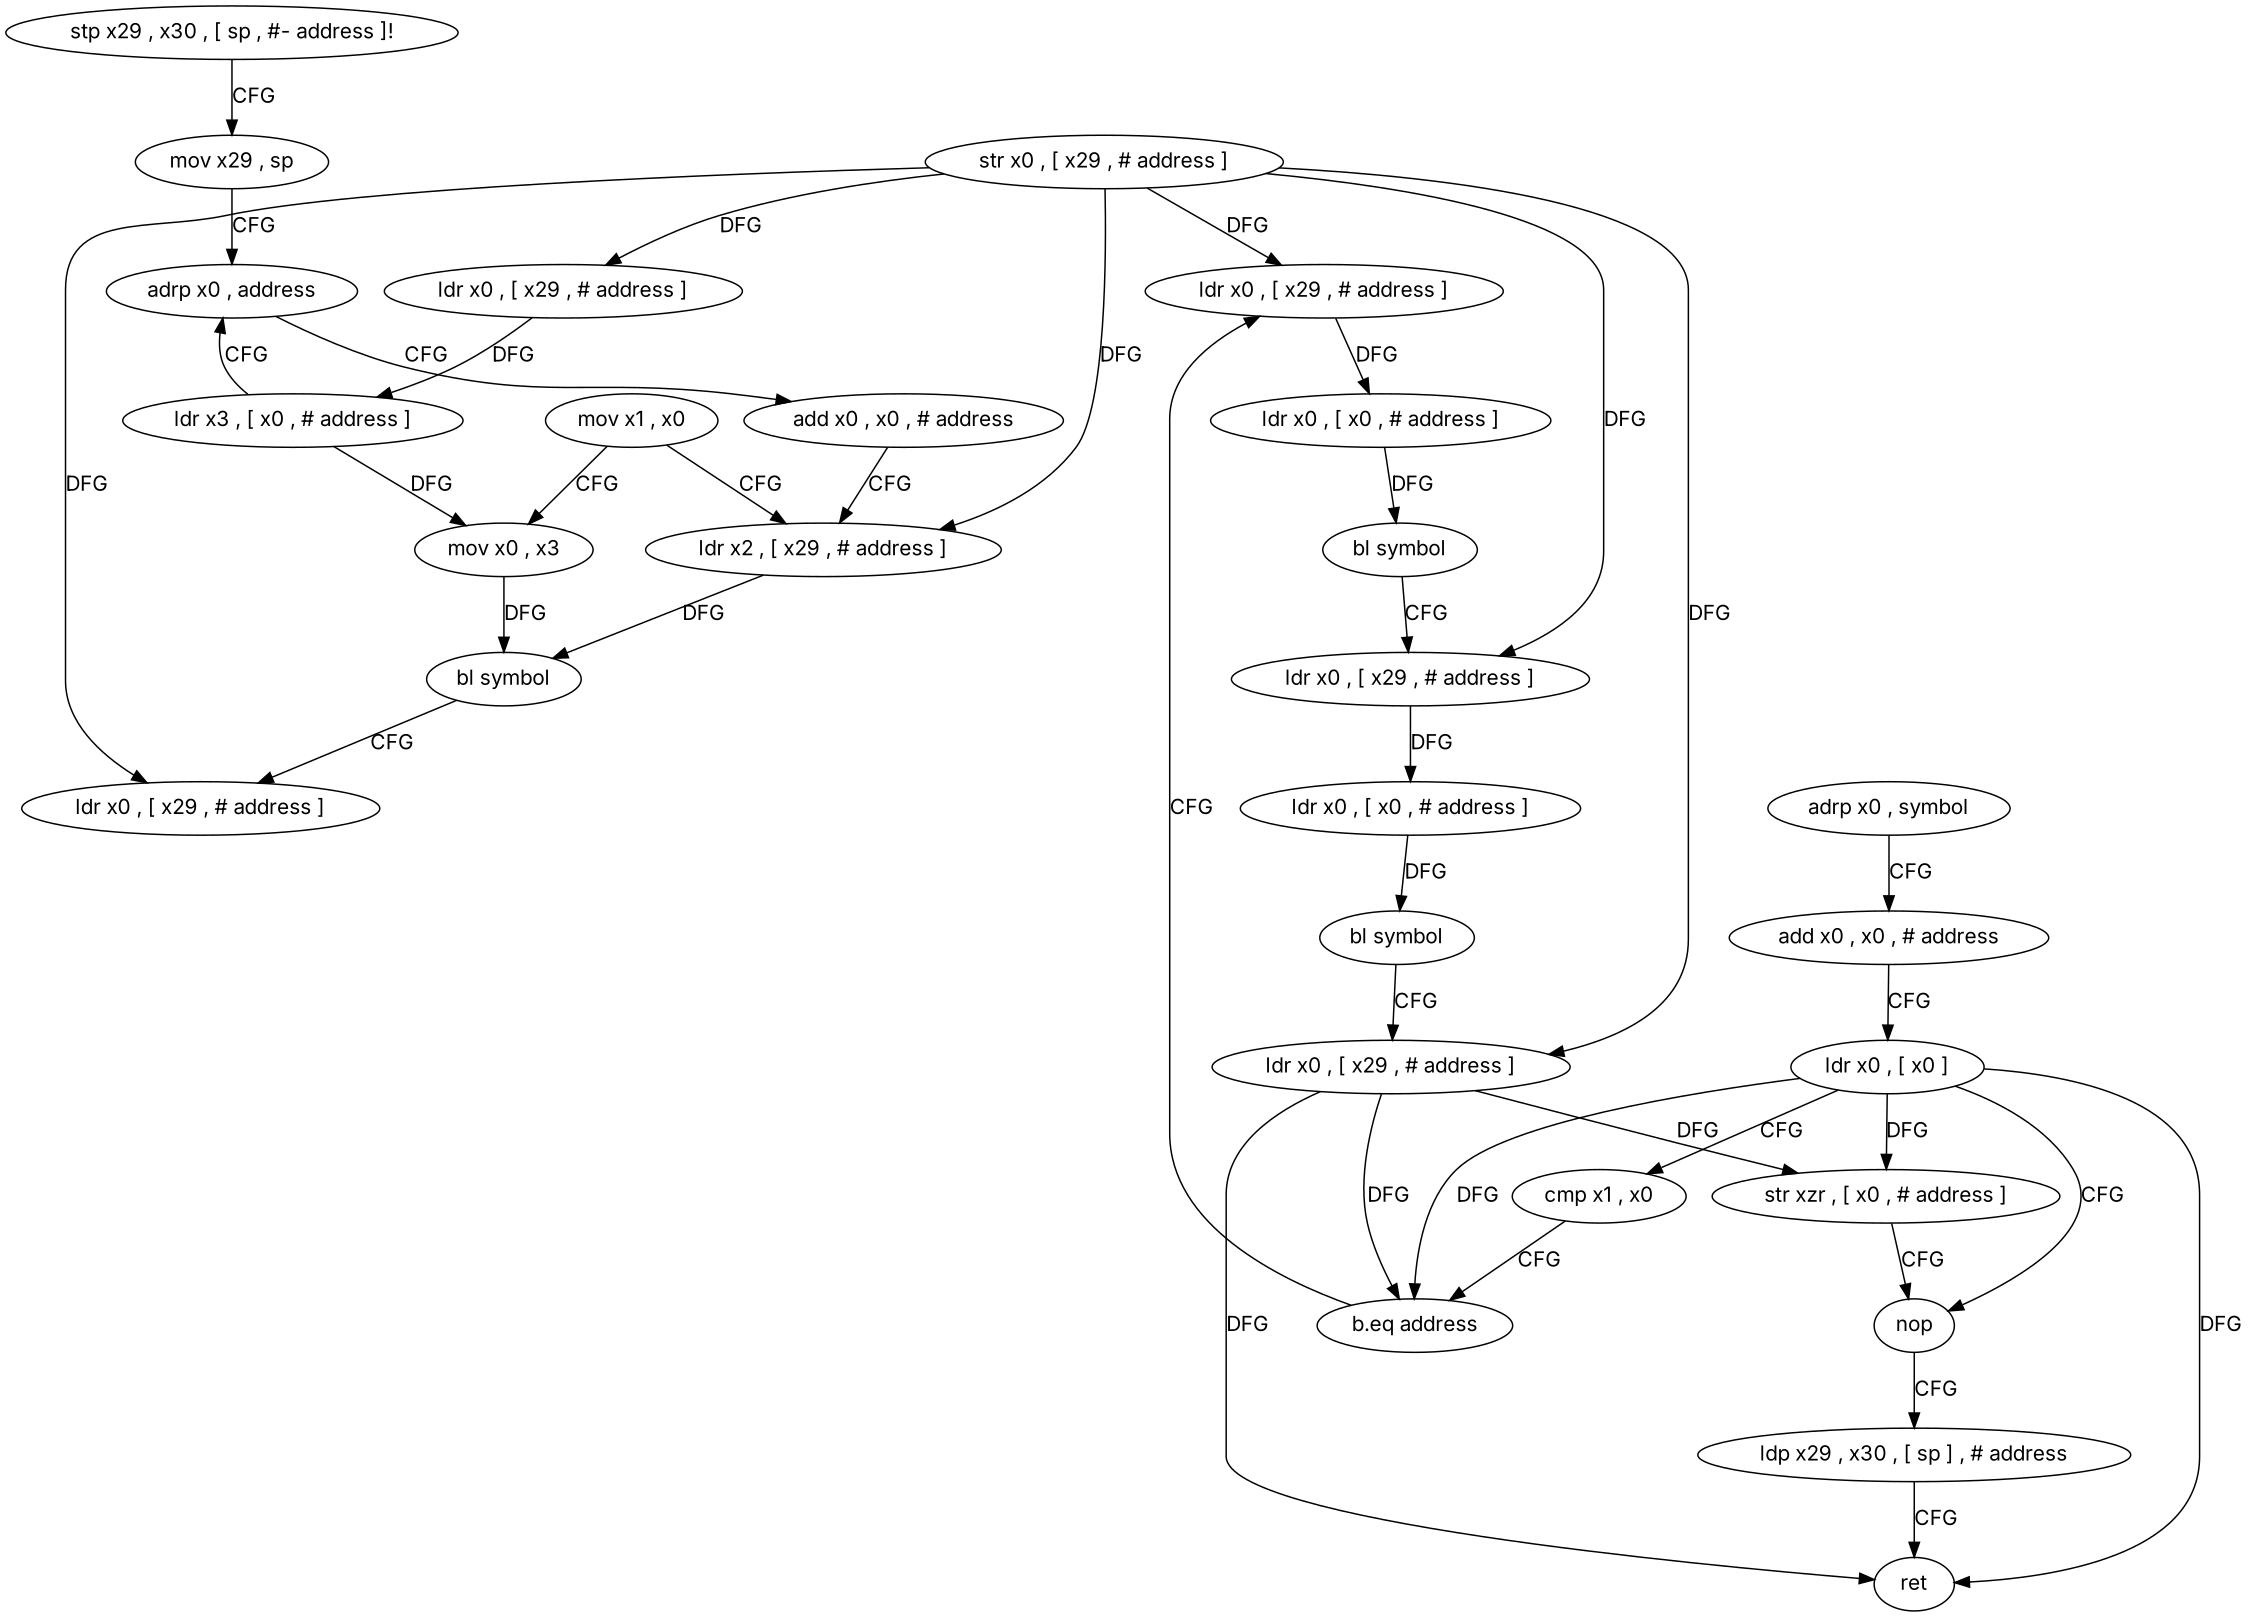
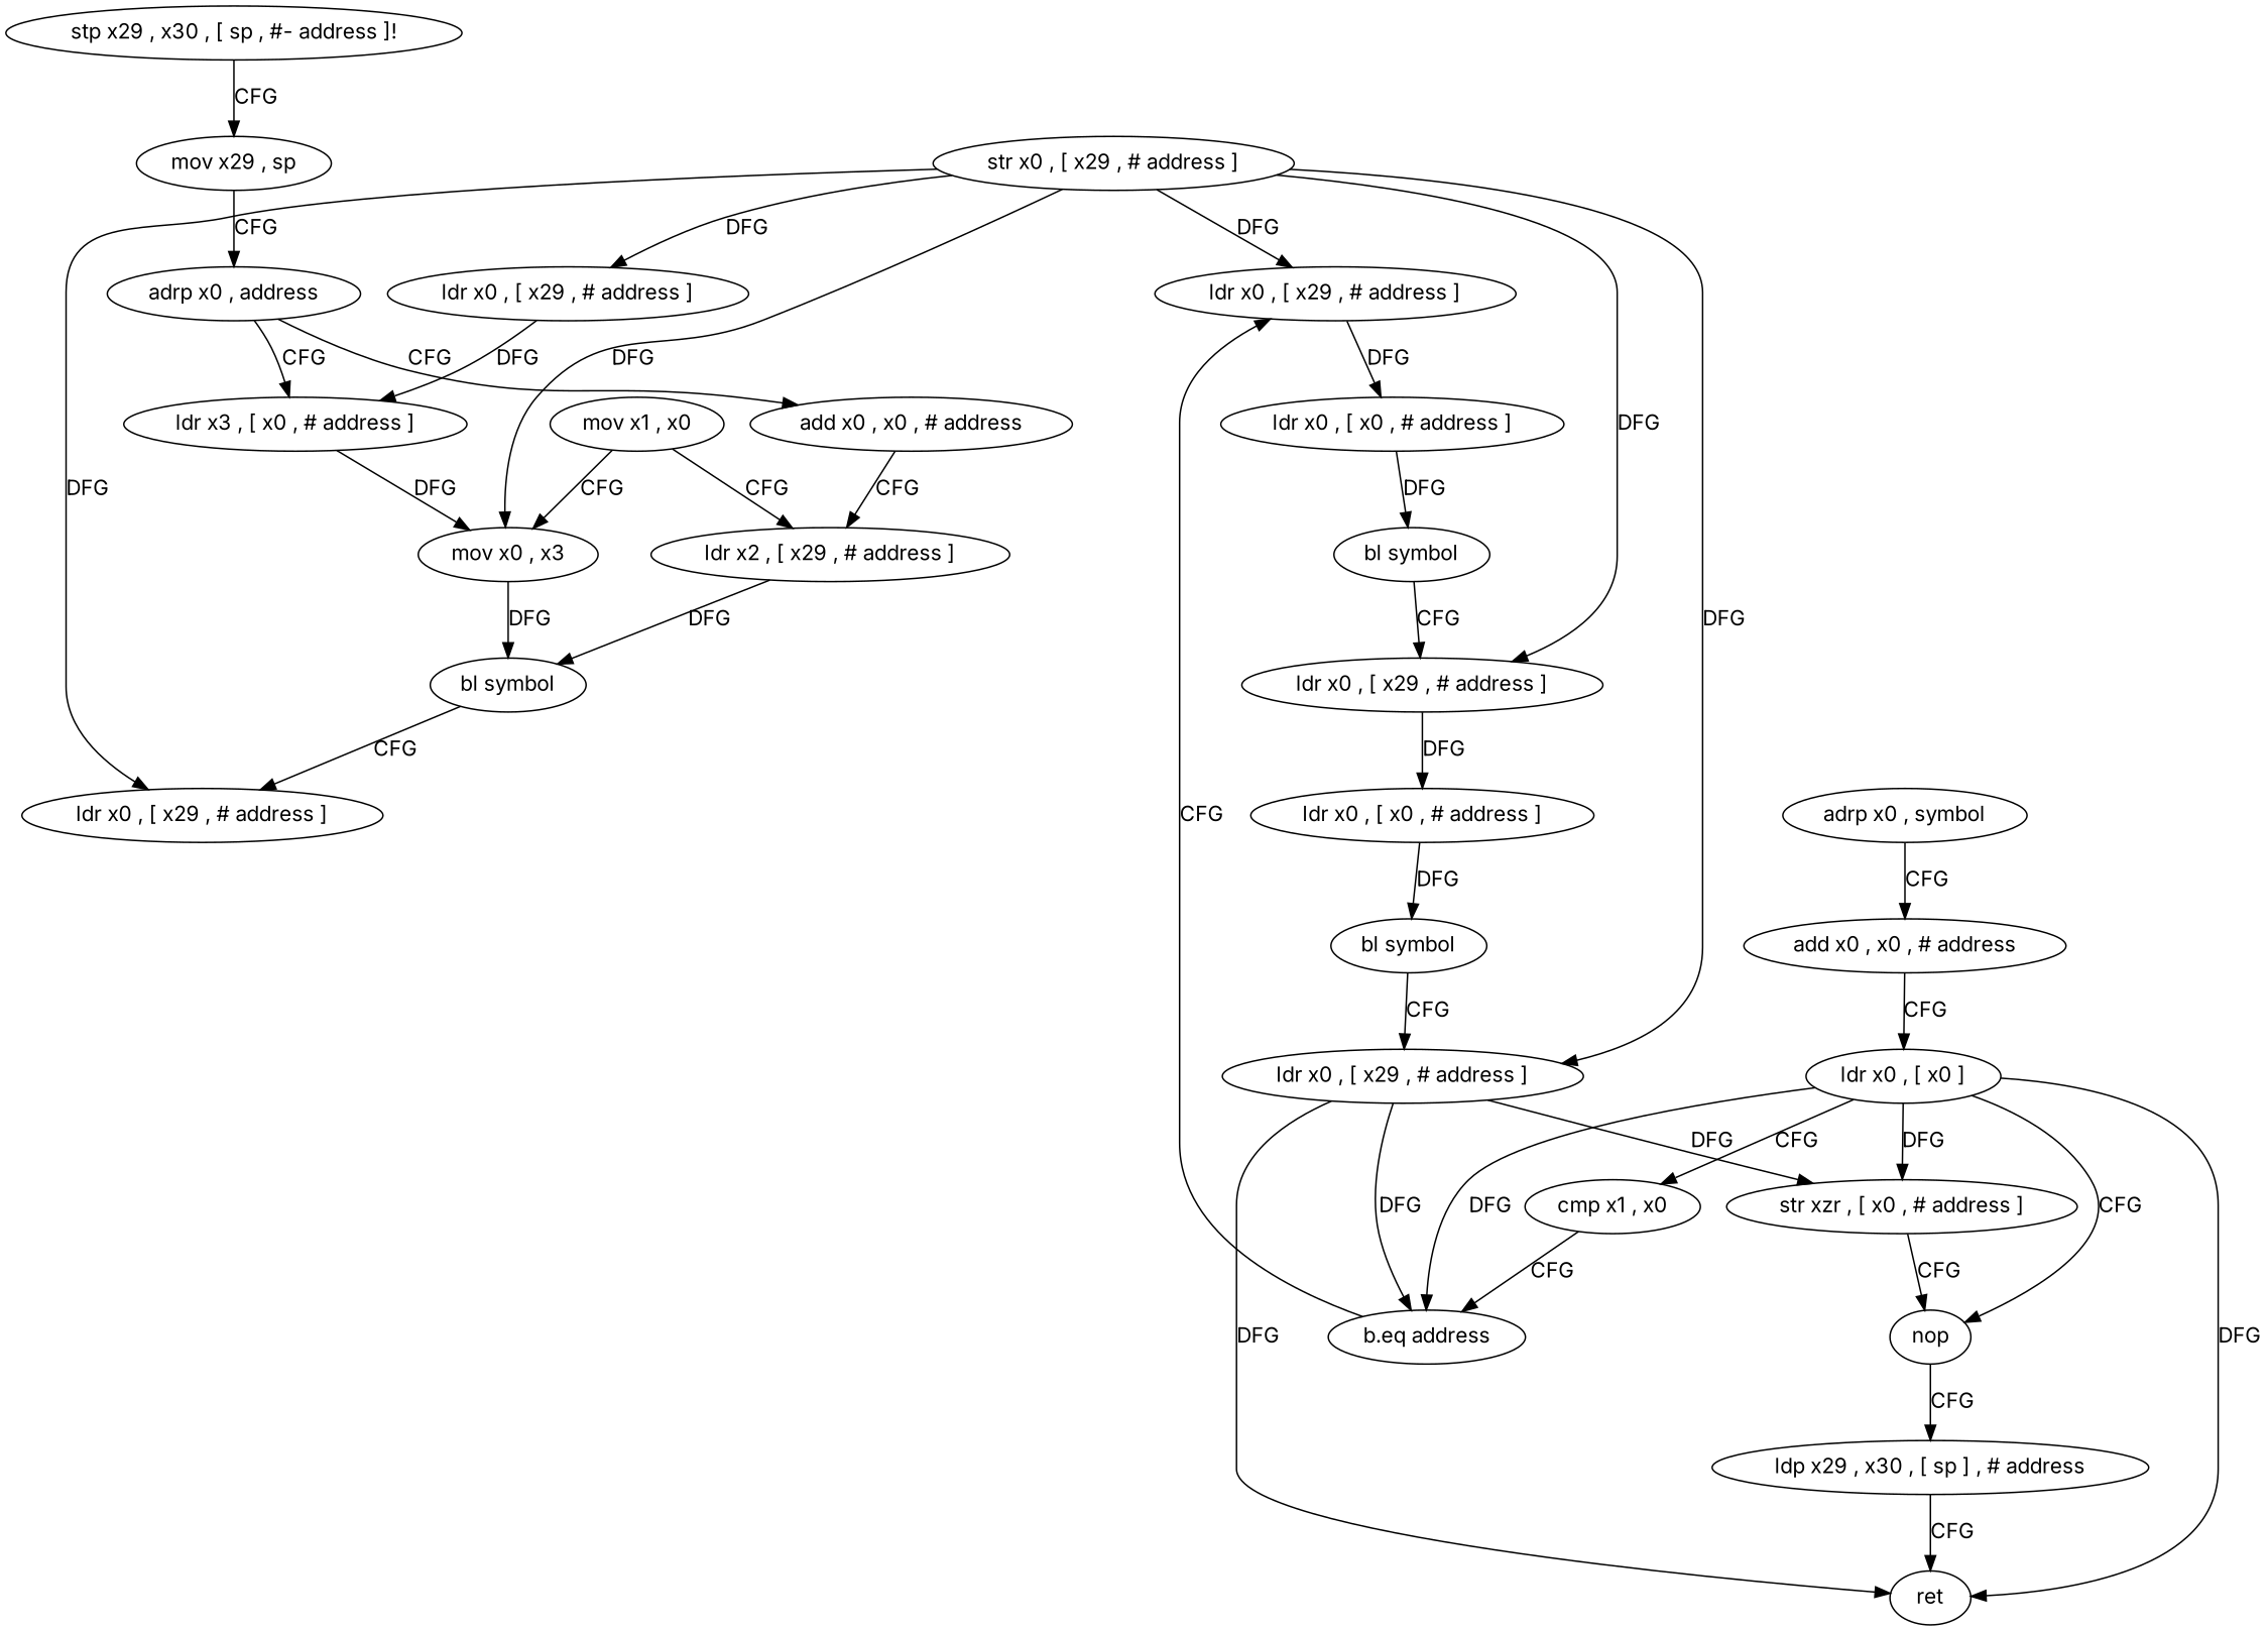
  digraph {
    fontname=Inter
    node [fontname=Inter]
    edge [fontname=Inter]
    n1 [label="stp x29 , x30 , [ sp , #- address ]!"]
    n2 [label="mov x29 , sp"]
    n3 [label="adrp x0 , address"]
    n4 [label="str x0 , [ x29 , # address ]"]
    n5 [label="ldr x0 , [ x29 , # address ]"]
    n6 [label="ldr x2 , [ x29 , # address ]"]
    n7 [label="ldr x0 , [ x29 , # address ]"]
    n8 [label="ldr x0 , [ x29 , # address ]"]
    n9 [label="ldr x0 , [ x29 , # address ]"]
    n10 [label="ldr x0 , [ x29 , # address ]"]
    n11 [label="ldr x3 , [ x0 , # address ]"]
    n12 [label="bl symbol"]
    n13 [label="ldr x0 , [ x0 , # address ]"]
    n14 [label="ldr x0 , [ x0 , # address ]"]
    n15 [label="b.eq address"]
    n16 [label=ret]
    n17 [label="str xzr , [ x0 , # address ]"]
    n18 [label="mov x0 , x3"]
    n19 [label="add x0 , x0 , # address"]
    n20 [label="mov x1 , x0"]
    n21 [label="adrp x0 , symbol"]
    n22 [label="add x0 , x0 , # address"]
    n23 [label="ldr x0 , [ x0 ]"]
    n24 [label="cmp x1 , x0"]
    n25 [label=nop]
    n26 [label="ldp x29 , x30 , [ sp ] , # address"]
    n27 [label="bl symbol"]
    n28 [label="bl symbol"]
    n1 -> n2 [label=CFG]
    n2 -> n3 [label=CFG]
    n3 -> n19 [label=CFG]
    n4 -> n5 [label=DFG]
-   n4 -> n6 [label=DFG]
+   n4 -> n18 [label=DFG]
    n4 -> n7 [label=DFG]
    n4 -> n8 [label=DFG]
    n4 -> n9 [label=DFG]
    n4 -> n10 [label=DFG]
    n5 -> n11 [label=DFG]
    n6 -> n12 [label=DFG]
    n8 -> n13 [label=DFG]
    n9 -> n14 [label=DFG]
    n10 -> n15 [label=DFG]
    n10 -> n16 [label=DFG]
    n10 -> n17 [label=DFG]
-   n11 -> n3 [label=CFG]
+   n3 -> n11 [label=CFG]
    n11 -> n18 [label=DFG]
    n12 -> n7 [label=CFG]
    n13 -> n27 [label=DFG]
    n14 -> n28 [label=DFG]
    n15 -> n8 [label=CFG]
    n17 -> n25 [label=CFG]
    n18 -> n12 [label=DFG]
    n19 -> n6 [label=CFG]
    n20 -> n6 [label=CFG]
    n20 -> n18 [label=CFG]
    n21 -> n22 [label=CFG]
    n22 -> n23 [label=CFG]
    n23 -> n15 [label=DFG]
    n23 -> n16 [label=DFG]
    n23 -> n17 [label=DFG]
    n23 -> n24 [label=CFG]
    n23 -> n25 [label=CFG]
    n24 -> n15 [label=CFG]
    n25 -> n26 [label=CFG]
    n26 -> n16 [label=CFG]
    n27 -> n9 [label=CFG]
    n28 -> n10 [label=CFG]
  }
